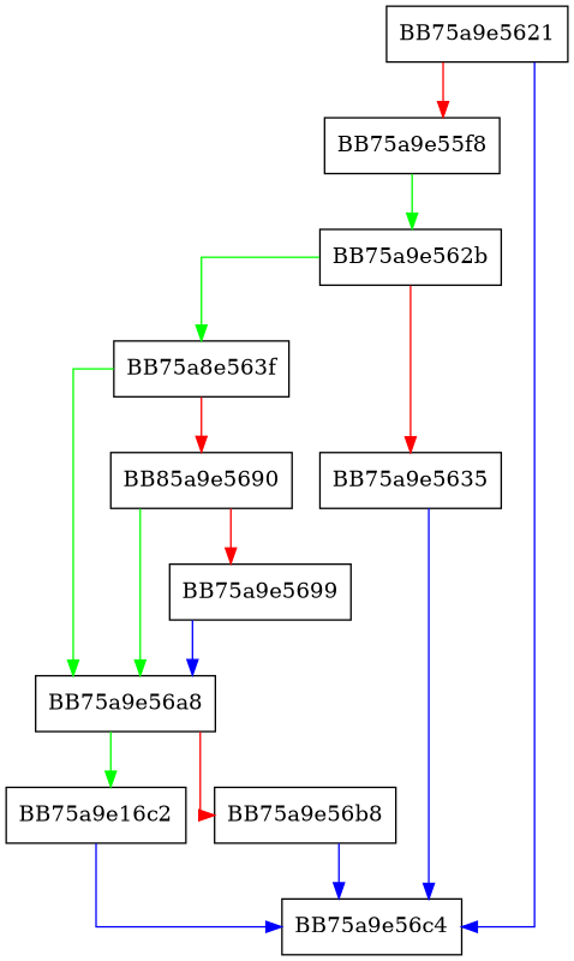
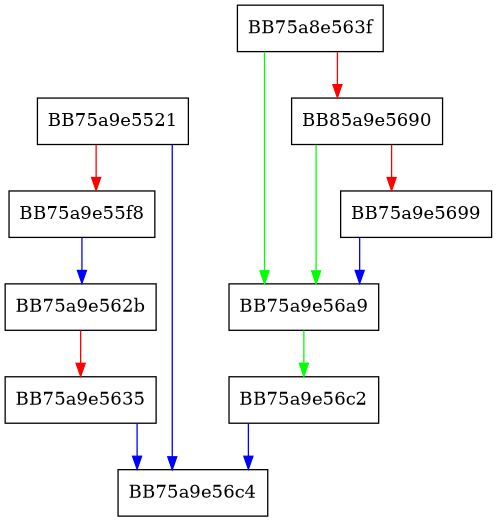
  digraph {
    splines=ortho
    node [shape=box]
    edge [color=green]
    BB75a9e55f8
    BB75a9e562b
    n3 [label=BB75a8e563f]
    BB75a9e5635
-   BB75a9e5621
+   BB75a9e5621 [label=BB75a9e5521]
    BB75a9e56c4
-   BB75a9e56a9 [label=BB75a9e56a8]
+   BB75a9e56a9
    n8 [label=BB85a9e5690]
-   BB75a9e56c2 [label=BB75a9e16c2]
-   BB75a9e56b8
+   BB75a9e56c2
    BB75a9e5699
-   BB75a9e55f8 -> BB75a9e562b
-   BB75a9e562b -> n3
+   BB75a9e55f8 -> BB75a9e562b [color=blue]
    BB75a9e562b -> BB75a9e5635 [color=red]
    n3 -> BB75a9e56a9
    n3 -> n8 [color=red]
    BB75a9e5635 -> BB75a9e56c4 [color=blue]
    BB75a9e5621 -> BB75a9e55f8 [color=red]
    BB75a9e5621 -> BB75a9e56c4 [color=blue]
    BB75a9e56a9 -> BB75a9e56c2
-   BB75a9e56a9 -> BB75a9e56b8 [color=red]
    n8 -> BB75a9e56a9
    n8 -> BB75a9e5699 [color=red]
    BB75a9e56c2 -> BB75a9e56c4 [color=blue]
-   BB75a9e56b8 -> BB75a9e56c4 [color=blue]
    BB75a9e5699 -> BB75a9e56a9 [color=blue]
  }
